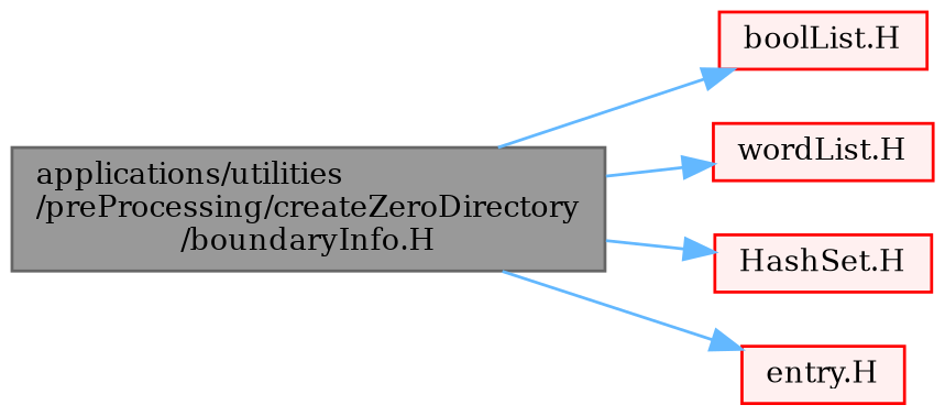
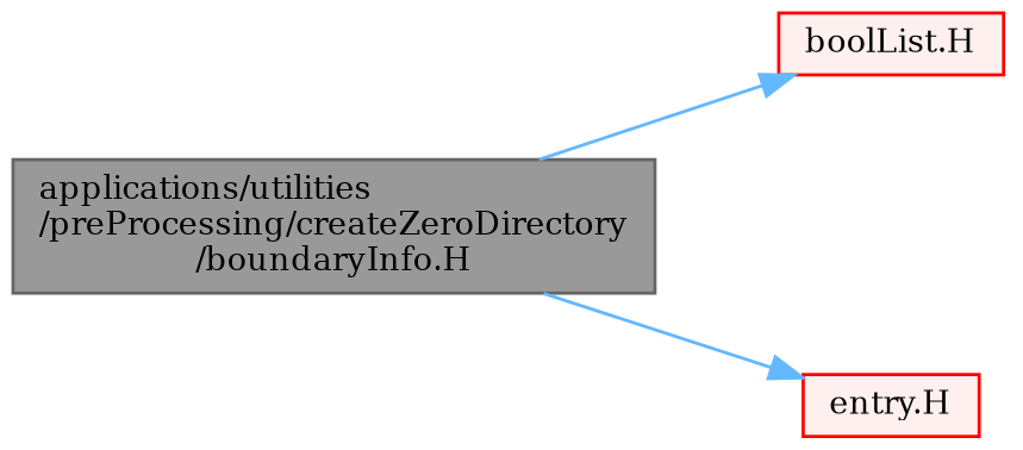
  digraph {
    fontname="DejaVu Serif"
    rankdir=LR
    node [color=red fillcolor="#FFF0F0" fontname="DejaVu Serif" fontsize=10 shape=box style=filled]
    edge [color=steelblue1 fontname="DejaVu Serif" fontsize=10 labelfontname=Helvetica labelfontsize=10 style=solid]
    n1 [color=gray40 fillcolor=grey60 fontcolor=black height=0.2 label="applications/utilities\l/preProcessing/createZeroDirectory\l/boundaryInfo.H" width=0.4]
    n2 [height=0.2 label="boolList.H" width=0.4]
-   n3 [height=0.2 label="wordList.H" width=0.4]
-   n4 [height=0.2 label="HashSet.H" width=0.4]
    n5 [height=0.2 label="entry.H" width=0.4]
    n1 -> n2
-   n1 -> n3
-   n1 -> n4
    n1 -> n5
  }
